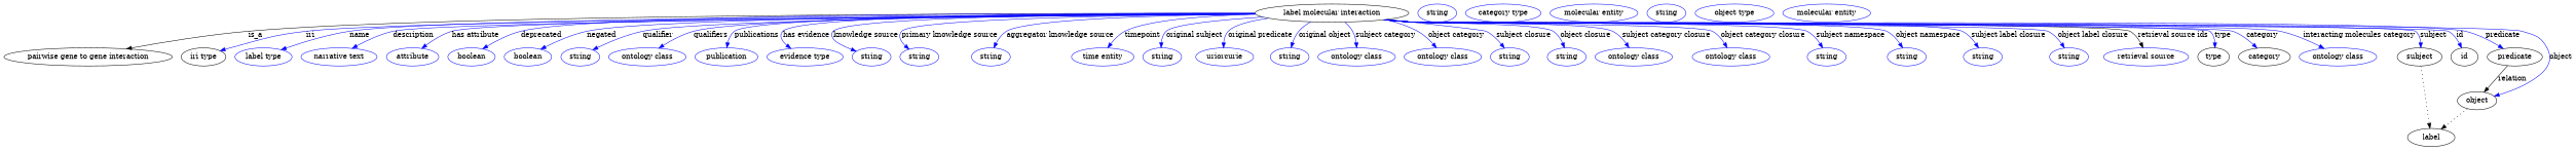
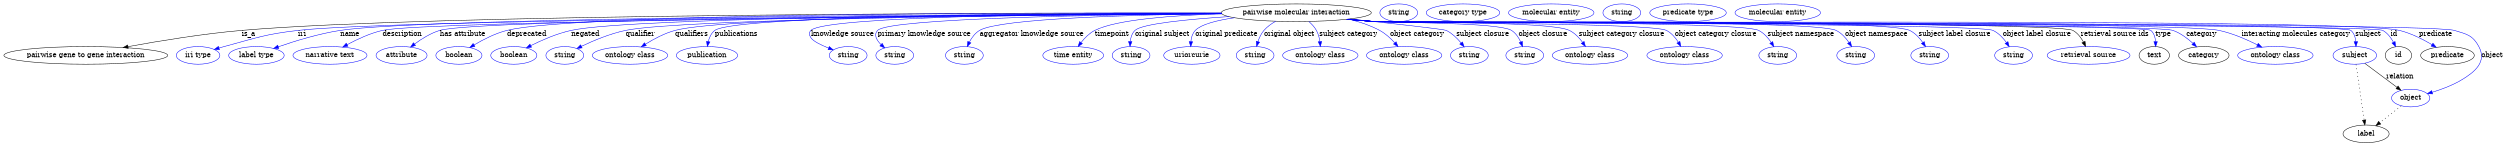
  digraph {
    node [color=blue]
    edge [color=blue style=solid]
-   n1 [height=0.5 label="label molecular interaction" width=4.2427 color=""]
+   n1 [height=0.5 label="pairwise molecular interaction" width=4.2427 color=""]
    "pairwise gene to gene interaction" [height=0.5 width=4.6399 color=""]
-   n3 [color=black height=0.5 label="iri type" width=1.2277]
+   n3 [height=0.5 label="iri type" width=1.2277]
    n4 [height=0.5 label="label type" width=1.5707]
    n5 [height=0.5 label="narrative text" width=2.0943]
    n6 [height=0.5 label=attribute width=1.4443]
    n7 [height=0.5 label=boolean width=1.2999]
    n8 [height=0.5 label=boolean width=1.2999]
    n9 [height=0.5 label=string width=1.0652]
    n10 [height=0.5 label="ontology class" width=2.1304]
    n11 [height=0.5 label=publication width=1.7332]
-   n12 [height=0.5 label="evidence type" width=2.0943]
    n13 [height=0.5 label=string width=1.0652]
    n14 [height=0.5 label=string width=1.0652]
    n15 [height=0.5 label=string width=1.0652]
    n16 [height=0.5 label="time entity" width=1.5346]
    n17 [height=0.5 label=string width=1.0652]
    n18 [height=0.5 label=uriorcurie width=1.5887]
    n19 [height=0.5 label=string width=1.0652]
    n20 [height=0.5 label="ontology class" width=2.1304]
    n21 [height=0.5 label="ontology class" width=2.1304]
    n22 [height=0.5 label=string width=1.0652]
    n23 [height=0.5 label=string width=1.0652]
    n24 [height=0.5 label="ontology class" width=2.1304]
    n25 [height=0.5 label="ontology class" width=2.1304]
    n26 [height=0.5 label=string width=1.0652]
    n27 [height=0.5 label=string width=1.0652]
    n28 [height=0.5 label=string width=1.0652]
    n29 [height=0.5 label=string width=1.0652]
    n30 [height=0.5 label="retrieval source" width=2.347]
-   type [height=0.5 width=0.86659 color=""]
+   type [height=0.5 width=0.86659 label=text color=""]
    category [height=0.5 width=1.4263 color=""]
    n33 [height=0.5 label="ontology class" width=2.1304]
-   subject [height=0.5 width=1.2277 color=""]
+   subject [height=0.5 width=1.2277]
    id [height=0.5 width=0.75 color=""]
    predicate [height=0.5 width=1.5165 color=""]
-   object [height=0.5 width=1.0832 color=""]
+   object [height=0.5 width=1.0832]
    n38 [height=0.5 label=label width=1.2999 color=""]
    n39 [height=0.5 label=string width=1.0652]
    n40 [height=0.5 label="category type" width=2.0762]
    n41 [height=0.5 label="molecular entity" width=2.4192]
    n42 [height=0.5 label=string width=1.0652]
-   n43 [height=0.5 label="object type" width=2.1665]
+   n43 [height=0.5 label="predicate type" width=2.1665]
    n44 [height=0.5 label="molecular entity" width=2.4192]
    n1 -> "pairwise gene to gene interaction" [label=is_a color="" style=""]
    n1 -> n3 [label=iri]
    n1 -> n4 [label=name]
    n1 -> n5 [label=description]
    n1 -> n6 [label="has attribute"]
    n1 -> n7 [label=deprecated]
    n1 -> n8 [label=negated]
    n1 -> n9 [label=qualifier]
    n1 -> n10 [label=qualifiers]
    n1 -> n11 [label=publications]
-   n1 -> n12 [label="has evidence"]
    n1 -> n13 [label="knowledge source"]
    n1 -> n14 [label="primary knowledge source"]
    n1 -> n15 [label="aggregator knowledge source"]
    n1 -> n16 [label=timepoint]
    n1 -> n17 [label="original subject"]
    n1 -> n18 [label="original predicate"]
    n1 -> n19 [label="original object"]
    n1 -> n20 [label="subject category"]
    n1 -> n21 [label="object category"]
    n1 -> n22 [label="subject closure"]
    n1 -> n23 [label="object closure"]
    n1 -> n24 [label="subject category closure"]
    n1 -> n25 [label="object category closure"]
    n1 -> n26 [label="subject namespace"]
    n1 -> n27 [label="object namespace"]
    n1 -> n28 [label="subject label closure"]
    n1 -> n29 [label="object label closure"]
    n1 -> n30 [color=black label="retrieval source ids"]
    n1 -> type [label=type]
    n1 -> category [label=category]
    n1 -> n33 [label="interacting molecules category"]
    n1 -> subject [label=subject]
    n1 -> id [label=id]
    n1 -> predicate [label=predicate]
    n1 -> object [label=object]
-   predicate -> object [label=relation color="" style=""]
+   subject -> object [label=relation color="" style=""]
    subject -> n38 [style=dotted color=""]
    object -> n38 [style=dotted color=""]
  }
